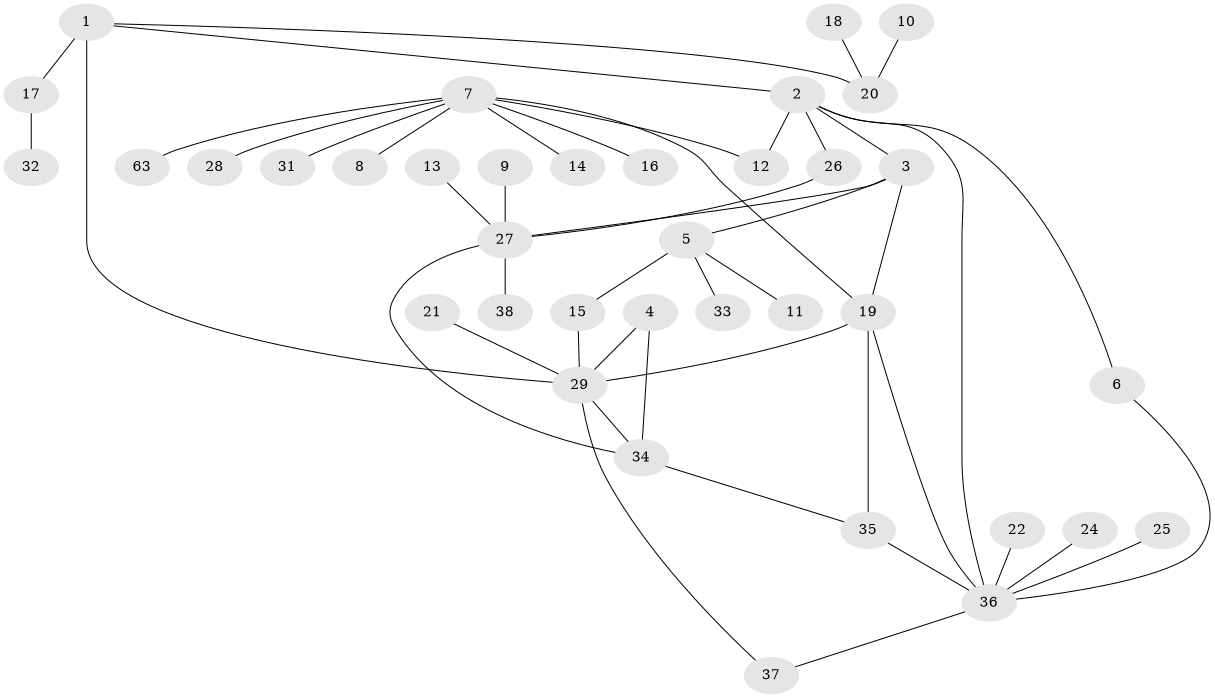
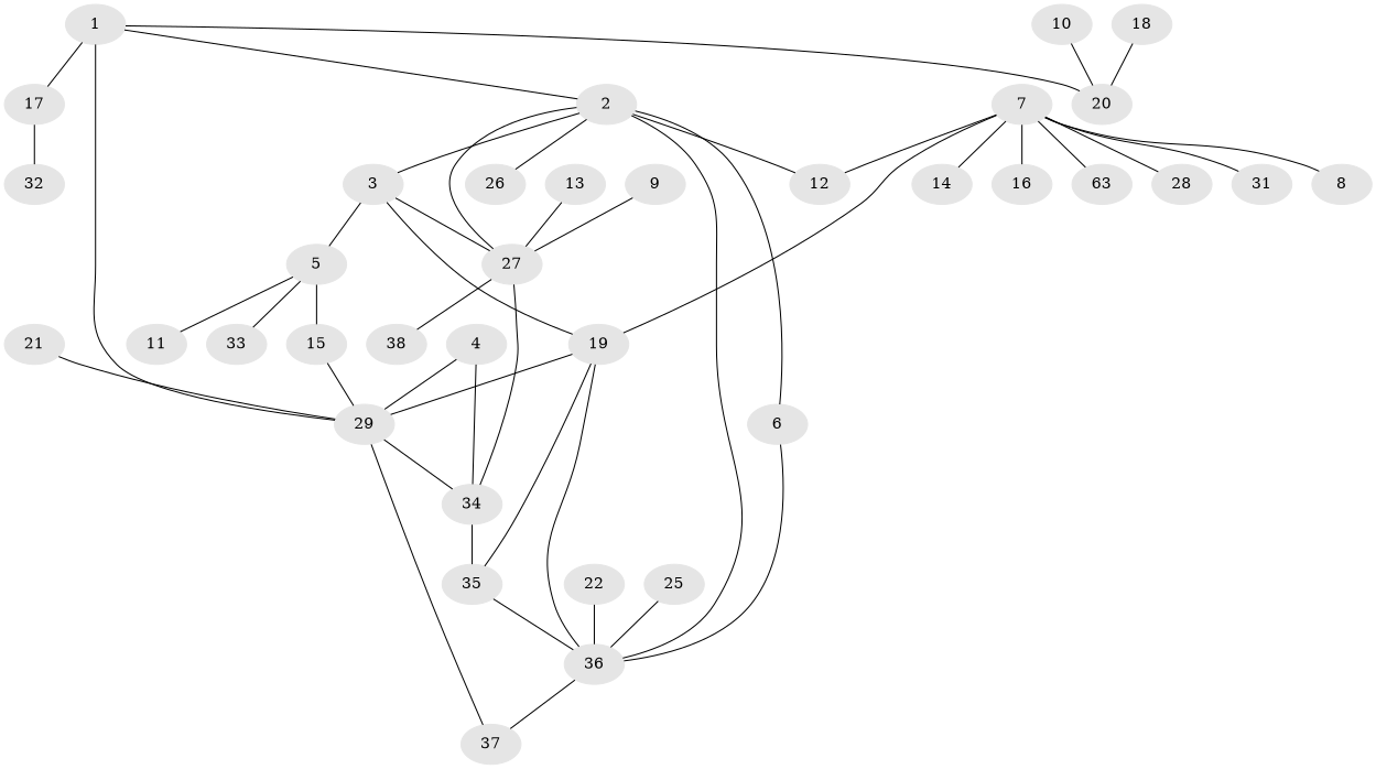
  graph {
    node [color=gray90 style=filled]
    edge [weight=1.0]
    1
    2
    17
    20
    29
    3
    6
    12
    26
    36
    32
    34
    37
    5
    19
    27
    11
    15
    33
    35
    38
    4
    7
    8
    14
    16
    n27 [label=63]
    28
    31
    9
    10
    13
    18
    21
    22
-   24
    25
    1 -- 2
    1 -- 17
    1 -- 20
    1 -- 29 [weight=2.0]
    2 -- 3
    2 -- 6
    2 -- 12 [weight=2.0]
    2 -- 26
    2 -- 36
    17 -- 32
    29 -- 34
    29 -- 37
    3 -- 5 [weight=2.0]
    3 -- 19
    3 -- 27
    6 -- 36
-   26 -- 27
+   2 -- 27
    36 -- 37
    34 -- 35
    5 -- 11
    5 -- 15
    5 -- 33
    19 -- 29
    19 -- 36
    19 -- 35
    27 -- 34
    27 -- 38
    15 -- 29
    35 -- 36
    4 -- 29
    4 -- 34
    7 -- 12
    7 -- 19
    7 -- 8
    7 -- 14
    7 -- 16
    7 -- n27
    7 -- 28
    7 -- 31
    9 -- 27
    10 -- 20
    13 -- 27
    18 -- 20
    21 -- 29
    22 -- 36
-   24 -- 36
    25 -- 36
  }
